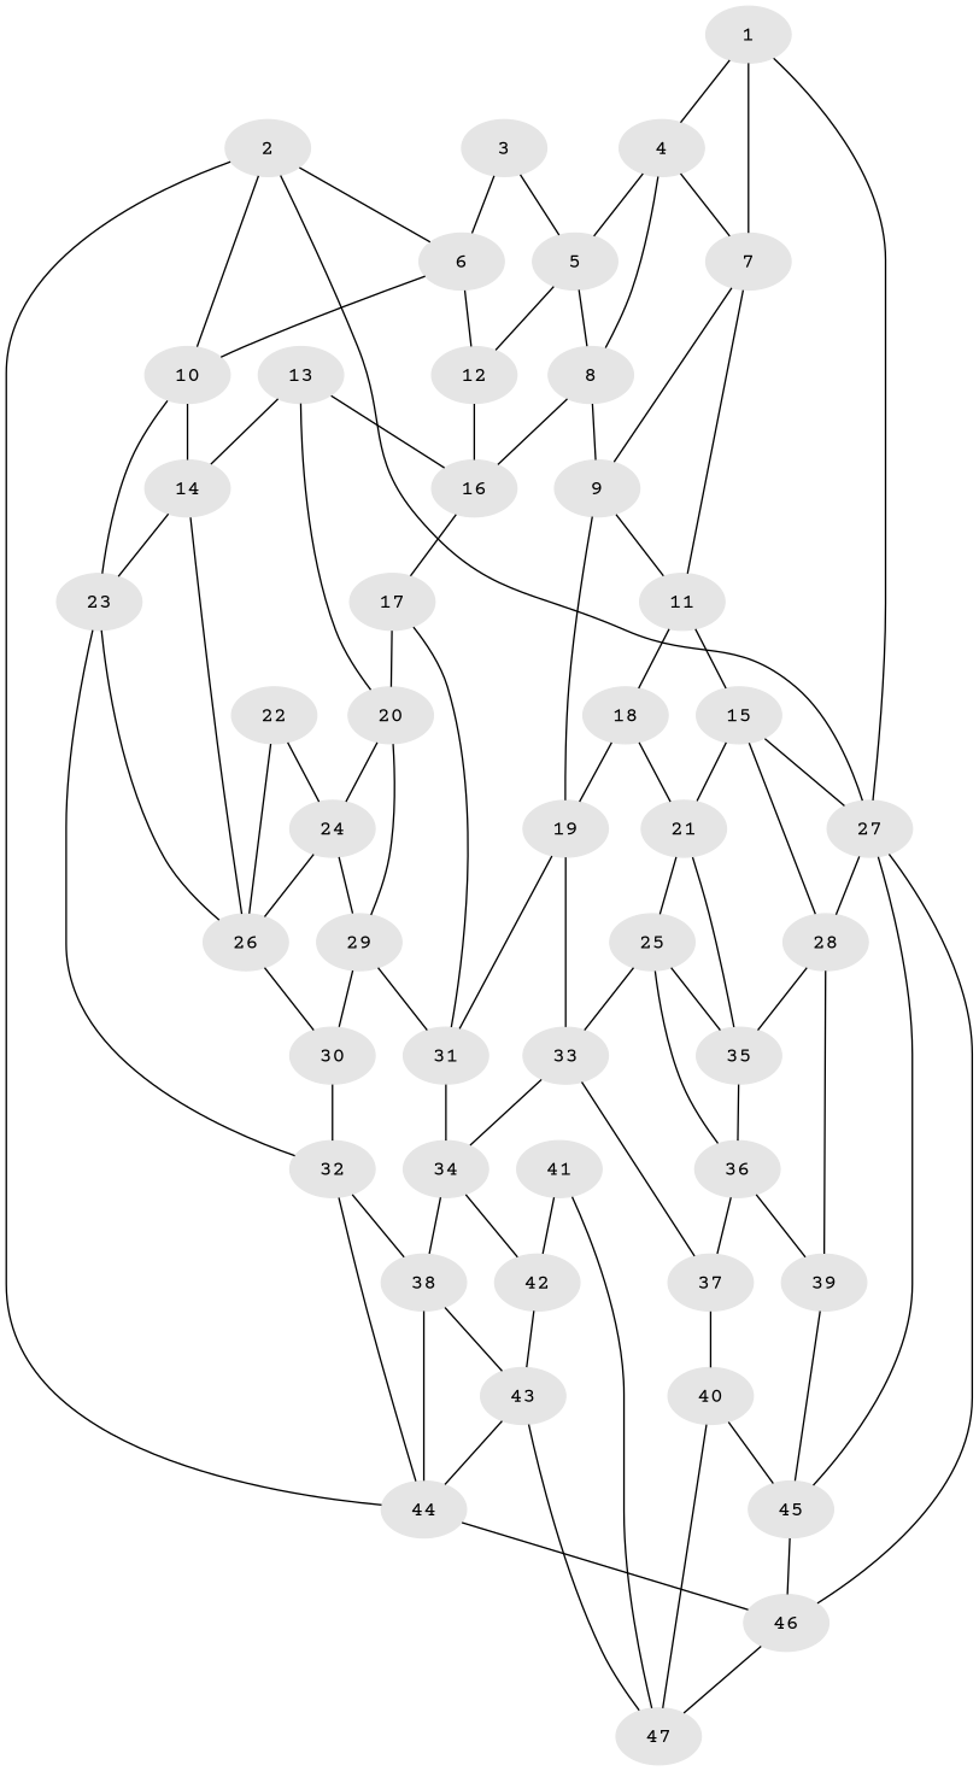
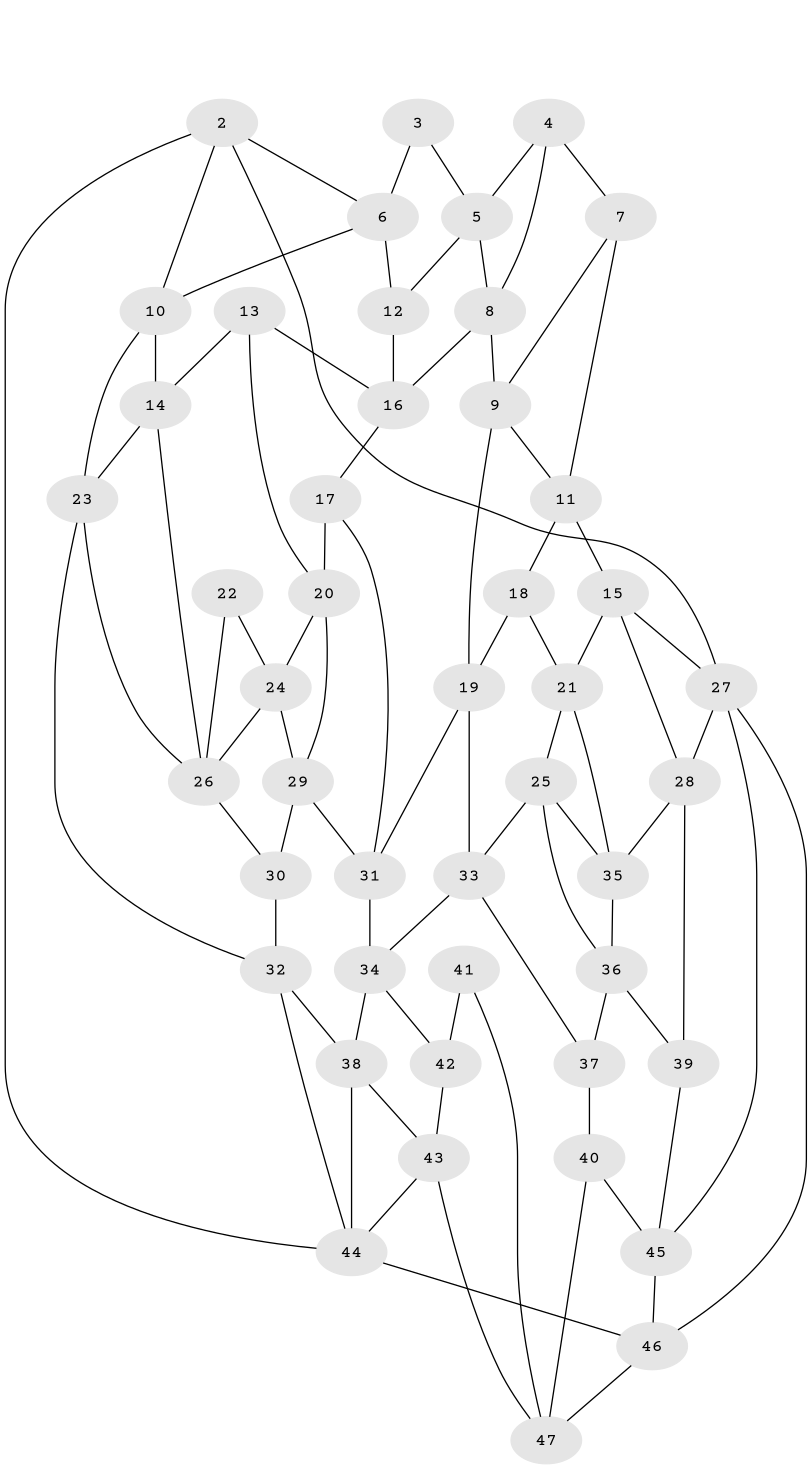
  graph {
    fontname="Courier Prime"
    node [color=gray90 fontname="Courier Prime" style=filled]
    edge [fontname="Courier Prime" weight=1.0]
-   1
    4
    7
    27
    5
    8
    9
    11
    28
    45
    46
    2
    6
    10
    44
    12
    14
    23
    3
    16
    19
    15
    18
    17
    31
    33
    26
    32
    21
    13
    20
    24
    29
    22
    25
    35
    39
    34
    37
    30
    36
    38
    47
    42
    43
    40
    41
-   1 -- 4
-   1 -- 7
-   1 -- 27
    4 -- 7
    4 -- 5
    4 -- 8
    7 -- 9
    7 -- 11
    27 -- 28
    27 -- 45
    27 -- 46
    5 -- 8
    5 -- 12
    8 -- 9
    8 -- 16
    9 -- 11
    9 -- 19
    11 -- 15
    11 -- 18
    28 -- 35
    28 -- 39
    45 -- 46
    46 -- 47
    2 -- 27
    2 -- 6
    2 -- 10
    2 -- 44
    6 -- 10
    6 -- 12
    10 -- 14
    10 -- 23
    44 -- 46
    12 -- 16
    14 -- 23
    14 -- 26
    23 -- 26
    23 -- 32
    3 -- 5
    3 -- 6
    16 -- 17
    19 -- 31
    19 -- 33
    15 -- 27
    15 -- 28
    15 -- 21
    18 -- 19
    18 -- 21
    17 -- 31
    17 -- 20
    31 -- 34
    33 -- 34
    33 -- 37
    26 -- 30
    32 -- 44
    32 -- 38
    21 -- 25
    21 -- 35
    13 -- 14
    13 -- 16
    13 -- 20
    20 -- 24
    20 -- 29
    24 -- 26
    24 -- 29
    29 -- 31
    29 -- 30
    22 -- 26
    22 -- 24
    25 -- 33
    25 -- 35
    25 -- 36
    35 -- 36
    39 -- 45
    34 -- 38
    34 -- 42
    37 -- 40 [weight=2.0]
    30 -- 32
    36 -- 39
    36 -- 37
    38 -- 44
    38 -- 43
    42 -- 43
    43 -- 44
    43 -- 47
    40 -- 45
    40 -- 47
    41 -- 47
    41 -- 42 [weight=2.0]
  }
